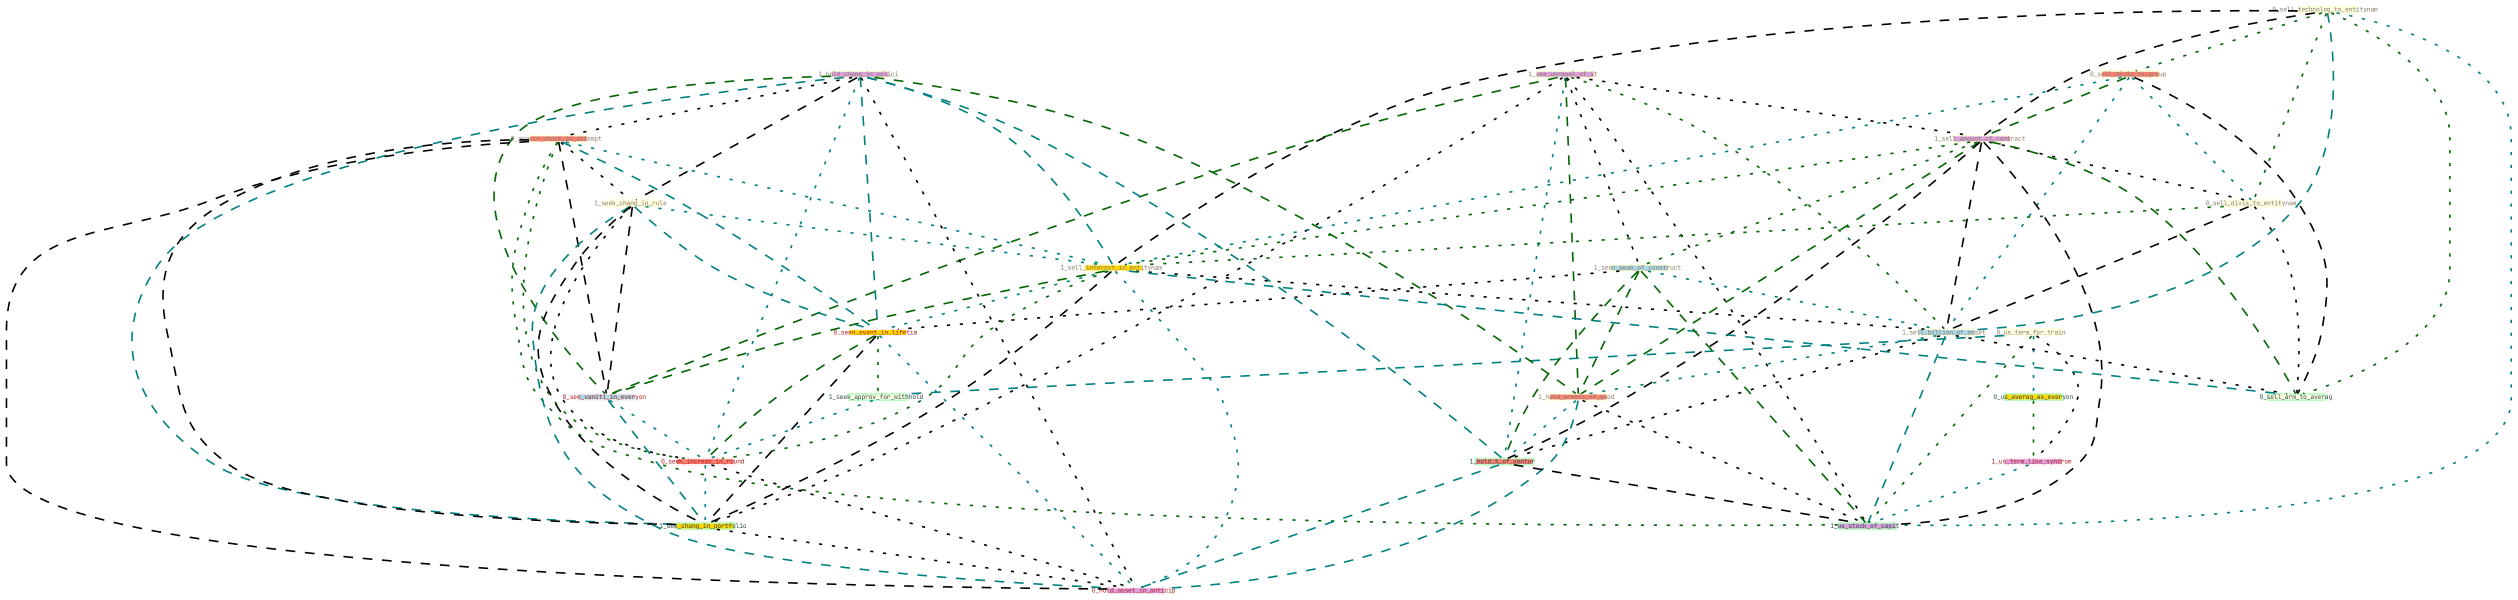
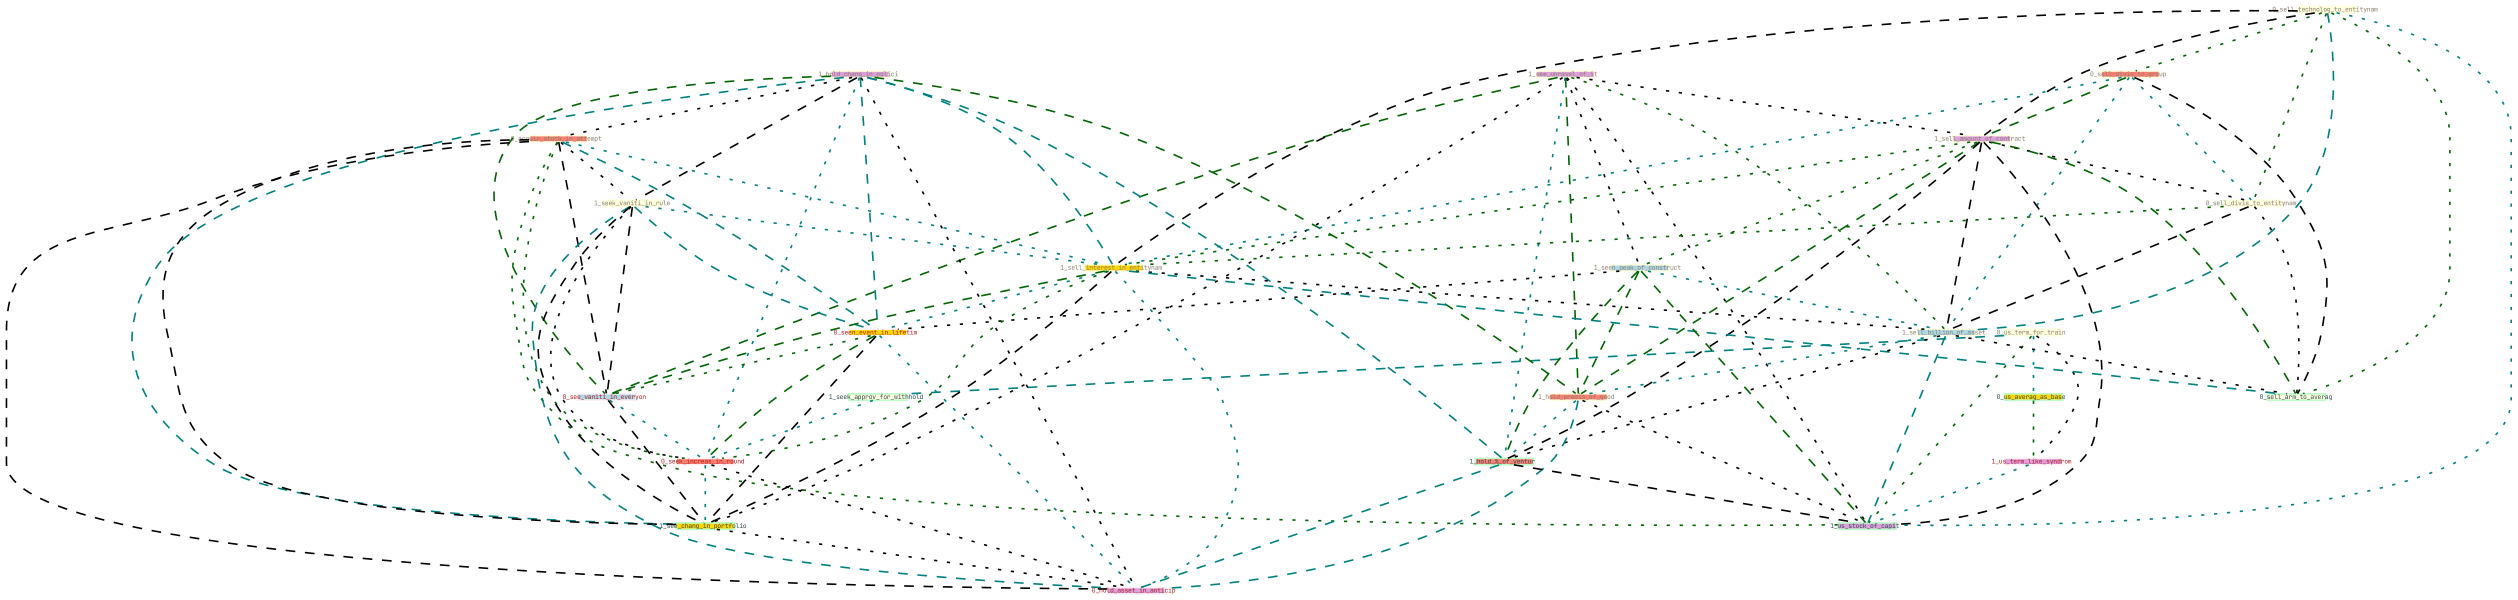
  graph {
    fontname="JetBrains Mono"
    node [color="#ffffe0" fillcolor=plum fixedsize=true fontcolor="#8b7d6b" fontname="JetBrains Mono" fontsize=4 shape=polygon style=filled]
    edge [color=black fontname="JetBrains Mono" style=dotted w=1]
    "1_see_unravel_of_it " [height=.06 width=.5]
    "0_us_term_for_train " [fillcolor=lightyellow height=.06 width=.5]
    "0_sell_technolog_to_entitynam " [fillcolor=lightyellow height=.06 width=.5]
    "1_hold_chang_in_polici " [height=.06 width=.5]
    "0_sell_divis_to_group " [fillcolor=salmon height=.06 width=.5]
    "0_acquir_stock_in_attempt " [fillcolor=salmon height=.06 width=.5]
-   "1_seek_chang_in_rule " [fillcolor=lightyellow height=.06 width=.5]
+   "1_seek_chang_in_rule " [fillcolor=lightyellow height=.06 width=.5 label="1_seek_vaniti_in_rule"]
    "1_sell_amount_of_contract " [height=.06 width=.5]
    "0_sell_divis_to_entitynam " [fillcolor=lightyellow height=.06 width=.5]
    "1_sell_interest_in_entitynam " [fillcolor=gold height=.06 width=.5]
    "1_seen_peak_of_construct " [fillcolor=lightblue height=.06 width=.5]
    "1_sell_billion_of_asset " [fillcolor=lightblue height=.06 width=.5]
    "1_hold_promis_of_good " [fillcolor=salmon height=.06 width=.5]
    "0_seen_event_in_lifetim " [color="#fff0f5" fillcolor=gold fontcolor="#b22222" height=.06 width=.5]
    "1_us_term_like_syndrom " [color="#fff0f5" fontcolor="#b22222" height=.06 width=.5]
    "0_see_vaniti_in_everyon " [color="#fff0f5" fillcolor=lightblue fontcolor="#b22222" height=.06 width=.5]
    "0_seek_increas_in_round " [color="#fff0f5" fillcolor=salmon fontcolor="#b22222" height=.06 width=.5]
    "0_hold_asset_in_anticip " [color="#fff0f5" fontcolor="#b22222" height=.06 width=.5]
    "1_hold_%_of_ventur " [color="#BDFCC9" fillcolor=salmon fontcolor="#2f4f4f" height=.06 width=.5]
    "1_us_stock_of_capit " [color="#BDFCC9" fontcolor="#2f4f4f" height=.06 width=.5]
    "1_see_chang_in_portfolio " [color="#BDFCC9" fillcolor=gold fontcolor="#2f4f4f" height=.06 width=.5]
-   "0_us_averag_as_base " [color="#BDFCC9" fillcolor=gold fontcolor="#2f4f4f" height=.06 width=.5 label="0_us_averag_as_everyon"]
+   "0_us_averag_as_base " [color="#BDFCC9" fillcolor=gold fontcolor="#2f4f4f" height=.06 width=.5]
    "1_seek_approv_for_withhold " [color="#BDFCC9" fillcolor=lightyellow fontcolor="#2f4f4f" height=.06 width=.5]
    n24 [color="#BDFCC9" fillcolor=lightyellow fontcolor="#2f4f4f" height=.06 label="0_sell_arm_to_averag" width=.5]
    subgraph sub_1 {
      "1_see_unravel_of_it "
      "0_us_term_for_train "
      "0_sell_technolog_to_entitynam "
      "1_hold_chang_in_polici "
      "0_sell_divis_to_group "
      "0_acquir_stock_in_attempt "
      "1_seek_chang_in_rule "
      "1_sell_amount_of_contract "
      "0_sell_divis_to_entitynam "
      "1_sell_interest_in_entitynam "
      "1_seen_peak_of_construct "
      "1_sell_billion_of_asset "
      "1_hold_promis_of_good "
    }
    subgraph sub_2 {
      "0_seen_event_in_lifetim "
      "1_us_term_like_syndrom "
      "0_see_vaniti_in_everyon "
      "0_seek_increas_in_round "
      "0_hold_asset_in_anticip "
    }
    "1_see_unravel_of_it " -- "1_sell_amount_of_contract "
    "1_see_unravel_of_it " -- "1_seen_peak_of_construct "
    "1_see_unravel_of_it " -- "1_sell_billion_of_asset " [color=darkgreen]
    "1_see_unravel_of_it " -- "1_hold_promis_of_good " [color=darkgreen style=dashed]
    "1_see_unravel_of_it " -- "0_see_vaniti_in_everyon " [color=darkgreen style=dashed]
    "1_see_unravel_of_it " -- "1_hold_%_of_ventur " [color=teal]
    "1_see_unravel_of_it " -- "1_us_stock_of_capit "
    "1_see_unravel_of_it " -- "1_see_chang_in_portfolio "
    "0_us_term_for_train " -- "1_us_term_like_syndrom " [w=2]
    "0_us_term_for_train " -- "1_us_stock_of_capit " [color=darkgreen]
    "0_us_term_for_train " -- "0_us_averag_as_base " [color=teal]
    "0_us_term_for_train " -- "1_seek_approv_for_withhold " [color=teal style=dashed]
    "0_sell_technolog_to_entitynam " -- "0_sell_divis_to_group " [color=darkgreen w=2]
    "0_sell_technolog_to_entitynam " -- "1_sell_amount_of_contract " [style=dashed]
    "0_sell_technolog_to_entitynam " -- "0_sell_divis_to_entitynam " [color=darkgreen w=3]
    "0_sell_technolog_to_entitynam " -- "1_sell_interest_in_entitynam " [style=dashed w=2]
    "0_sell_technolog_to_entitynam " -- "1_sell_billion_of_asset " [color=teal style=dashed]
    "0_sell_technolog_to_entitynam " -- "1_us_stock_of_capit " [color=teal]
    "0_sell_technolog_to_entitynam " -- n24 [color=darkgreen w=2]
    "1_hold_chang_in_polici " -- "0_acquir_stock_in_attempt "
    "1_hold_chang_in_polici " -- "1_seek_chang_in_rule " [style=dashed w=2]
    "1_hold_chang_in_polici " -- "1_sell_interest_in_entitynam " [color=teal style=dashed]
    "1_hold_chang_in_polici " -- "1_hold_promis_of_good " [color=darkgreen style=dashed]
    "1_hold_chang_in_polici " -- "0_seen_event_in_lifetim " [color=teal style=dashed]
    "1_hold_chang_in_polici " -- "0_see_vaniti_in_everyon " [color=darkgreen style=dashed]
    "1_hold_chang_in_polici " -- "0_seek_increas_in_round " [color=teal]
    "1_hold_chang_in_polici " -- "0_hold_asset_in_anticip " [w=2]
    "1_hold_chang_in_polici " -- "1_hold_%_of_ventur " [color=teal style=dashed]
    "1_hold_chang_in_polici " -- "1_see_chang_in_portfolio " [color=teal style=dashed w=2]
    "0_sell_divis_to_group " -- "1_sell_amount_of_contract " [color=darkgreen style=dashed]
    "0_sell_divis_to_group " -- "0_sell_divis_to_entitynam " [color=teal w=3]
    "0_sell_divis_to_group " -- "1_sell_interest_in_entitynam " [color=teal]
    "0_sell_divis_to_group " -- "1_sell_billion_of_asset " [color=teal]
    "0_sell_divis_to_group " -- n24 [style=dashed w=2]
    "0_acquir_stock_in_attempt " -- "1_seek_chang_in_rule "
    "0_acquir_stock_in_attempt " -- "1_sell_interest_in_entitynam " [color=teal]
    "0_acquir_stock_in_attempt " -- "0_seen_event_in_lifetim " [color=teal style=dashed]
    "0_acquir_stock_in_attempt " -- "0_see_vaniti_in_everyon " [style=dashed]
    "0_acquir_stock_in_attempt " -- "0_seek_increas_in_round " [color=darkgreen]
    "0_acquir_stock_in_attempt " -- "0_hold_asset_in_anticip " [style=dashed]
    "0_acquir_stock_in_attempt " -- "1_us_stock_of_capit " [color=darkgreen]
    "0_acquir_stock_in_attempt " -- "1_see_chang_in_portfolio " [style=dashed]
    "1_seek_chang_in_rule " -- "1_sell_interest_in_entitynam " [color=teal]
    "1_seek_chang_in_rule " -- "0_seen_event_in_lifetim " [color=teal style=dashed]
    "1_seek_chang_in_rule " -- "0_see_vaniti_in_everyon " [style=dashed]
    "1_seek_chang_in_rule " -- "0_seek_increas_in_round " [w=2]
    "1_seek_chang_in_rule " -- "0_hold_asset_in_anticip " [color=teal style=dashed]
    "1_seek_chang_in_rule " -- "1_see_chang_in_portfolio " [style=dashed w=2]
    "1_sell_amount_of_contract " -- "0_sell_divis_to_entitynam "
    "1_sell_amount_of_contract " -- "1_sell_interest_in_entitynam " [color=darkgreen]
    "1_sell_amount_of_contract " -- "1_seen_peak_of_construct " [color=darkgreen]
    "1_sell_amount_of_contract " -- "1_sell_billion_of_asset " [style=dashed w=2]
    "1_sell_amount_of_contract " -- "1_hold_promis_of_good " [color=darkgreen style=dashed]
    "1_sell_amount_of_contract " -- "1_hold_%_of_ventur " [style=dashed]
    "1_sell_amount_of_contract " -- "1_us_stock_of_capit " [style=dashed]
    "1_sell_amount_of_contract " -- n24 [color=darkgreen style=dashed]
    "0_sell_divis_to_entitynam " -- "1_sell_interest_in_entitynam " [color=darkgreen w=2]
    "0_sell_divis_to_entitynam " -- "1_sell_billion_of_asset " [style=dashed]
    "0_sell_divis_to_entitynam " -- n24 [w=2]
    "1_sell_interest_in_entitynam " -- "1_sell_billion_of_asset "
    "1_sell_interest_in_entitynam " -- "0_seen_event_in_lifetim " [color=teal]
    "1_sell_interest_in_entitynam " -- "0_see_vaniti_in_everyon " [color=darkgreen style=dashed]
    "1_sell_interest_in_entitynam " -- "0_seek_increas_in_round " [color=darkgreen]
    "1_sell_interest_in_entitynam " -- "0_hold_asset_in_anticip " [color=teal]
    "1_sell_interest_in_entitynam " -- "1_see_chang_in_portfolio " [style=dashed]
    "1_sell_interest_in_entitynam " -- n24 [color=teal style=dashed]
    "1_seen_peak_of_construct " -- "1_sell_billion_of_asset " [color=teal]
    "1_seen_peak_of_construct " -- "1_hold_promis_of_good " [color=darkgreen style=dashed]
    "1_seen_peak_of_construct " -- "0_seen_event_in_lifetim "
    "1_seen_peak_of_construct " -- "1_hold_%_of_ventur " [color=darkgreen style=dashed]
    "1_seen_peak_of_construct " -- "1_us_stock_of_capit " [color=darkgreen style=dashed]
    "1_sell_billion_of_asset " -- "1_hold_promis_of_good " [color=teal]
    "1_sell_billion_of_asset " -- "1_hold_%_of_ventur "
    "1_sell_billion_of_asset " -- "1_us_stock_of_capit " [color=teal style=dashed]
    "1_sell_billion_of_asset " -- n24
    "1_hold_promis_of_good " -- "0_hold_asset_in_anticip " [color=teal style=dashed]
    "1_hold_promis_of_good " -- "1_hold_%_of_ventur " [color=teal w=2]
    "1_hold_promis_of_good " -- "1_us_stock_of_capit "
-   "0_seen_event_in_lifetim " -- "1_seek_approv_for_withhold " [color=darkgreen]
+   "0_seen_event_in_lifetim " -- "0_see_vaniti_in_everyon " [color=darkgreen]
    "0_seen_event_in_lifetim " -- "0_seek_increas_in_round " [color=darkgreen style=dashed]
    "0_seen_event_in_lifetim " -- "0_hold_asset_in_anticip " [color=teal]
    "0_seen_event_in_lifetim " -- "1_see_chang_in_portfolio " [style=dashed]
    "1_us_term_like_syndrom " -- "1_us_stock_of_capit " [color=teal]
    "0_see_vaniti_in_everyon " -- "0_seek_increas_in_round " [color=teal]
-   "0_see_vaniti_in_everyon " -- "1_see_chang_in_portfolio " [color=teal style=dashed w=2]
+   "0_see_vaniti_in_everyon " -- "1_see_chang_in_portfolio " [style=dashed w=2]
    "0_seek_increas_in_round " -- "0_hold_asset_in_anticip "
    "0_seek_increas_in_round " -- "1_see_chang_in_portfolio " [color=teal]
    "1_hold_%_of_ventur " -- "0_hold_asset_in_anticip " [color=teal style=dashed]
    "1_hold_%_of_ventur " -- "1_us_stock_of_capit " [style=dashed]
    "1_see_chang_in_portfolio " -- "0_hold_asset_in_anticip "
    "0_us_averag_as_base " -- "1_us_term_like_syndrom " [color=darkgreen]
    "1_seek_approv_for_withhold " -- "0_seek_increas_in_round " [color=teal]
  }
